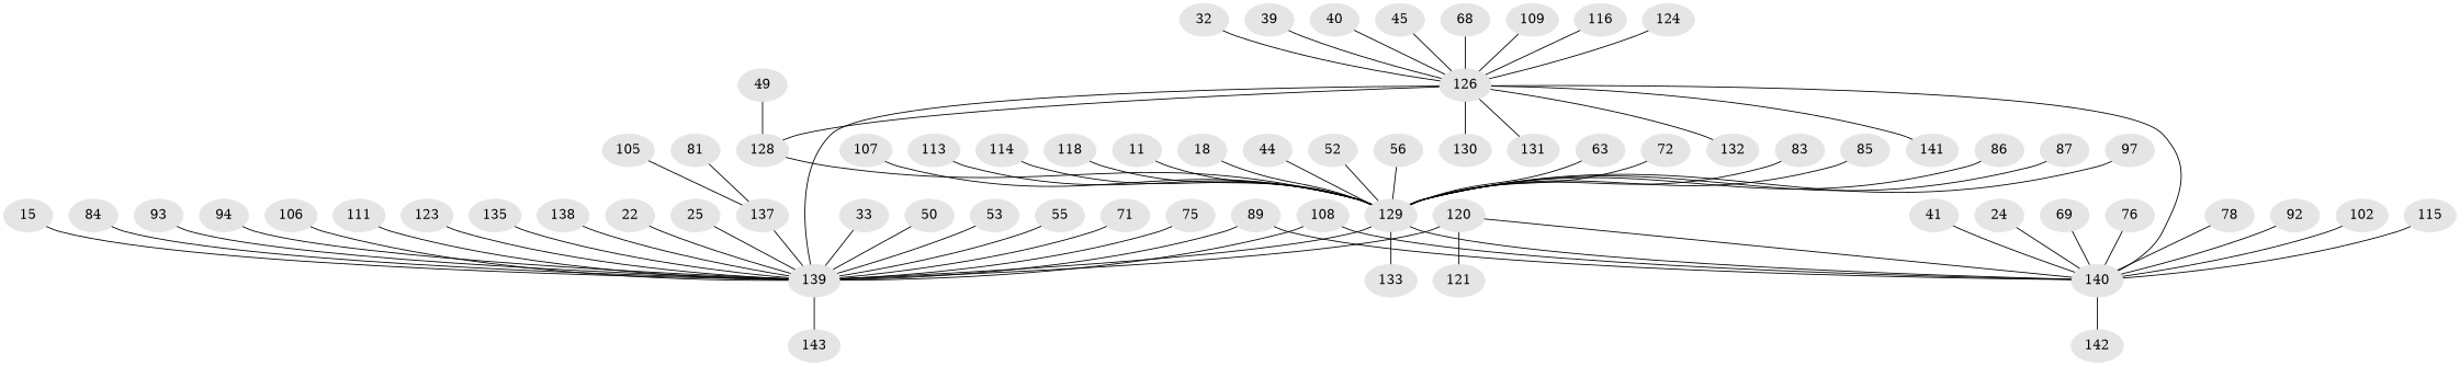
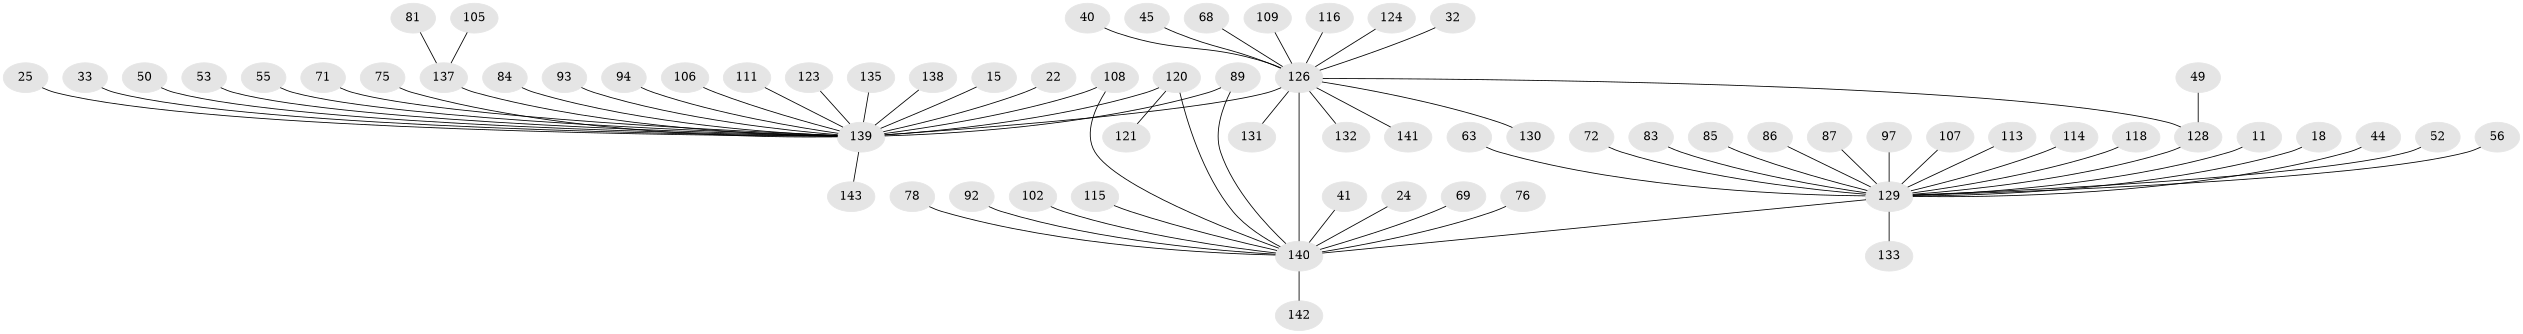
  graph {
    node [color=gray90 style=filled]
    129 [super="+1"]
    139 [super="+134+103"]
    140 [super="+6+136+31+127"]
    133
    11
    143
    15
    18 [super="+4"]
    22
    25
    126 [super="+119+90+54+96+58+99"]
    128 [super="+30+46+19"]
    130
    131 [super="+91"]
    132
    141
    32
    33 [super="+7"]
-   39
    40
    142
    41
    44
    45
    49
    50
    52
    53
    55
    56 [super="+28"]
    63
    n32 [label=24]
    69 [super="+36"]
    71
    72
    75
    76
    78
    137 [super="+62+88+48"]
    81
    83 [super="+82"]
    84
    85
    86
    87 [super="+59"]
    89
    92
    93
    94
    97
    n51 [label=68]
    102
    105
    106
    107 [super="+100"]
    108 [super="+74"]
    109
    111
    113
    114
    115
    116 [super="+38"]
    118
    120 [super="+77"]
    121
    123
    124
    135
    138 [super="+95"]
-   129 -- 139 [weight=7]
    129 -- 140 [weight=5]
    129 -- 133
    139 -- 143
    140 -- 142
    11 -- 129
    15 -- 139
    18 -- 129
    22 -- 139
    25 -- 139
    126 -- 139 [weight=7]
    126 -- 140 [weight=6]
    126 -- 128 [weight=2]
    126 -- 130
    126 -- 131
    126 -- 132
    126 -- 141
    128 -- 129 [weight=2]
    32 -- 126
    33 -- 139
-   39 -- 126
    40 -- 126
    41 -- 140
    44 -- 129
    45 -- 126
    49 -- 128
    50 -- 139
    52 -- 129
    53 -- 139
    55 -- 139
    56 -- 129
    63 -- 129
    n32 -- 140
    69 -- 140
    71 -- 139
    72 -- 129
    75 -- 139
    76 -- 140
    78 -- 140
    137 -- 139 [weight=3]
    81 -- 137
    83 -- 129
    84 -- 139
    85 -- 129
    86 -- 129
    87 -- 129
    89 -- 139
    89 -- 140
    92 -- 140
    93 -- 139
    94 -- 139
    97 -- 129
    n51 -- 126
    102 -- 140
    105 -- 137
    106 -- 139
    107 -- 129
    108 -- 139
    108 -- 140
    109 -- 126
    111 -- 139
    113 -- 129
    114 -- 129
    115 -- 140
    116 -- 126 [weight=2]
    118 -- 129
    120 -- 139 [weight=3]
    120 -- 140
    120 -- 121
    123 -- 139
    124 -- 126
    135 -- 139
    138 -- 139 [weight=2]
  }
